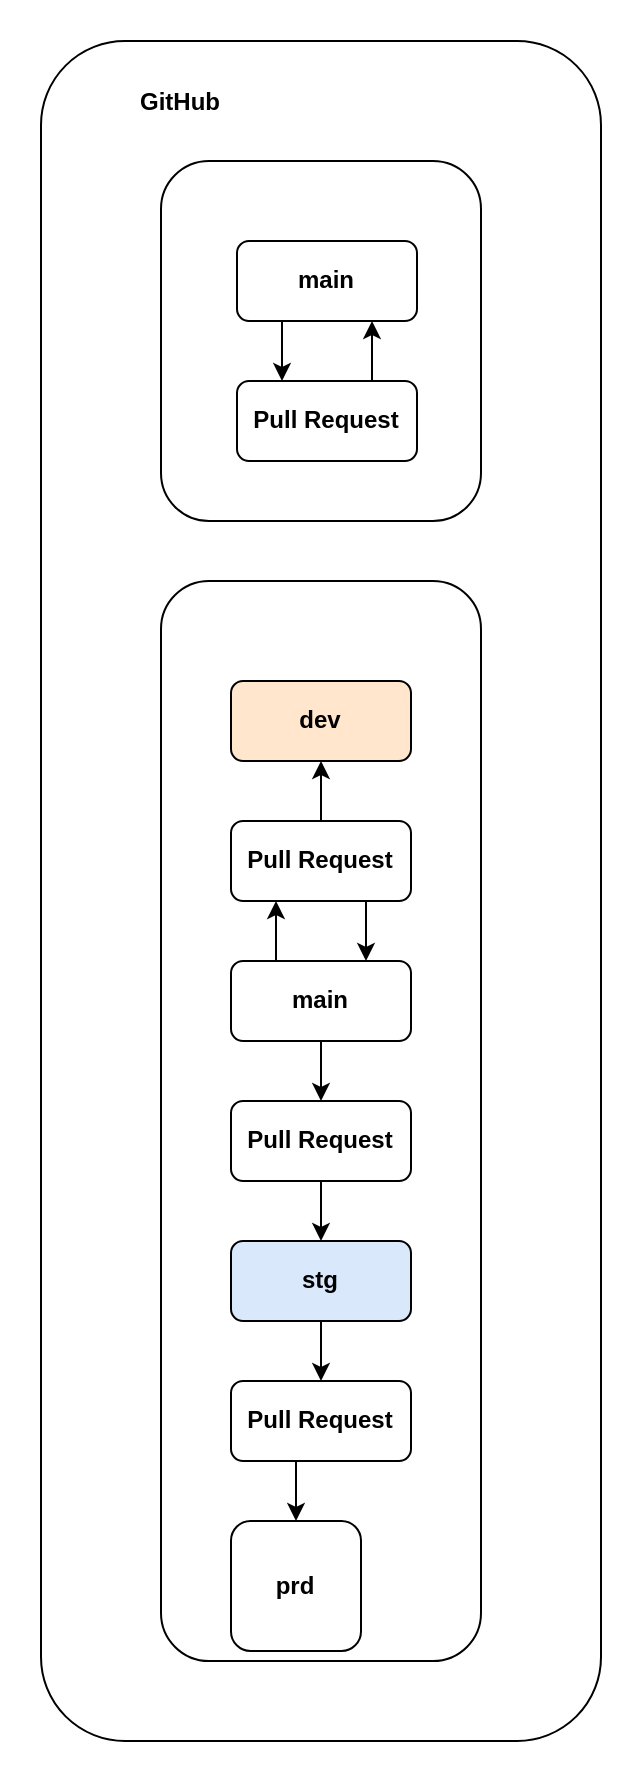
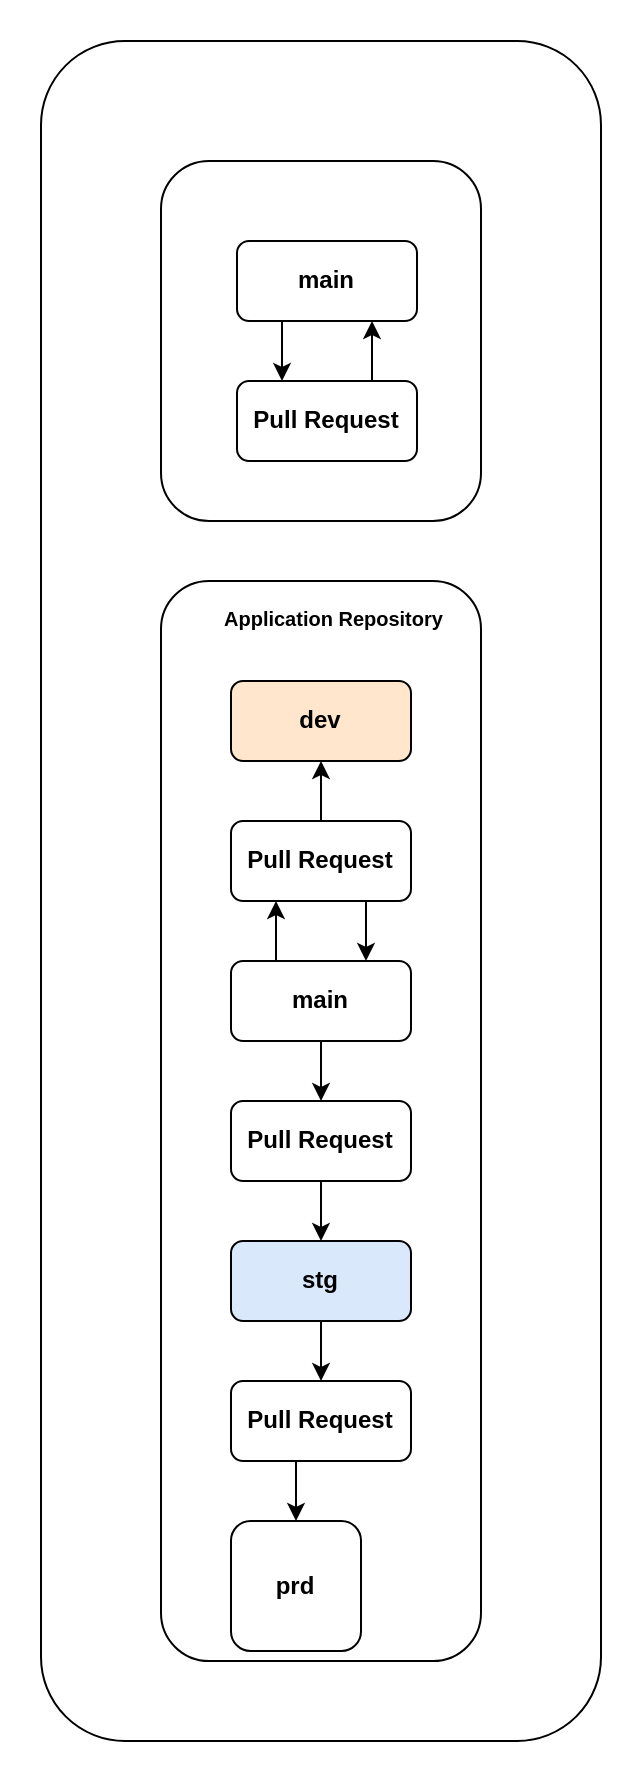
  <mxCell id="0" />
  <mxCell id="1" parent="0" />
  <mxCell id="2" value="" style="rounded=1;whiteSpace=wrap;html=1;" vertex="1" parent="1"><mxGeometry x="20" y="20" width="280" height="850" as="geometry" /></mxCell>
  <mxCell id="3" value="" style="shape=image;html=1;verticalAlign=top;verticalLabelPosition=bottom;labelBackgroundColor=#ffffff;imageAspect=0;aspect=fixed;image=https://cdn4.iconfinder.com/data/icons/ionicons/512/icon-social-github-128.png" vertex="1" parent="1"><mxGeometry x="38" y="36" width="30" height="30" as="geometry" /></mxCell>
- <mxCell id="4" value="&lt;font style=&quot;font-size: 12px;&quot;&gt;GitHub&lt;/font&gt;" style="text;html=1;align=left;verticalAlign=middle;resizable=0;points=[];autosize=1;strokeColor=none;fillColor=none;fontStyle=1;fontSize=10;rounded=0;shadow=0;" vertex="1" parent="1"><mxGeometry x="68" y="36" width="60" height="30" as="geometry" /></mxCell>
  <mxCell id="5" value="" style="group" vertex="1" connectable="0" parent="1"><mxGeometry x="80" y="80" width="160" height="180" as="geometry" /></mxCell>
  <mxCell id="6" value="" style="rounded=1;whiteSpace=wrap;html=1;" vertex="1" parent="5"><mxGeometry width="160" height="180" as="geometry" /></mxCell>
  <mxCell id="7" style="edgeStyle=orthogonalEdgeStyle;rounded=0;orthogonalLoop=1;jettySize=auto;html=1;exitX=0.25;exitY=1;exitDx=0;exitDy=0;entryX=0.25;entryY=0;entryDx=0;entryDy=0;endArrow=classic;endFill=1;" edge="1" parent="5" source="8" target="10"><mxGeometry relative="1" as="geometry" /></mxCell>
  <mxCell id="8" value="&lt;b&gt;main&lt;/b&gt;" style="rounded=1;whiteSpace=wrap;html=1;" vertex="1" parent="5"><mxGeometry x="38" y="40" width="90" height="40" as="geometry" /></mxCell>
  <mxCell id="9" style="edgeStyle=orthogonalEdgeStyle;rounded=0;orthogonalLoop=1;jettySize=auto;html=1;exitX=0.75;exitY=0;exitDx=0;exitDy=0;entryX=0.75;entryY=1;entryDx=0;entryDy=0;" edge="1" parent="5" source="10" target="8"><mxGeometry relative="1" as="geometry" /></mxCell>
  <mxCell id="10" value="&lt;b&gt;Pull Request&lt;/b&gt;" style="rounded=1;whiteSpace=wrap;html=1;" vertex="1" parent="5"><mxGeometry x="38" y="110" width="90" height="40" as="geometry" /></mxCell>
  <mxCell id="11" value="" style="shape=image;html=1;verticalAlign=top;verticalLabelPosition=bottom;labelBackgroundColor=#ffffff;imageAspect=0;aspect=fixed;image=https://cdn4.iconfinder.com/data/icons/ionicons/512/icon-social-github-128.png" vertex="1" parent="5"><mxGeometry x="10" y="10" width="20" height="20" as="geometry" /></mxCell>
  <mxCell id="12" value="" style="rounded=1;whiteSpace=wrap;html=1;" vertex="1" parent="1"><mxGeometry x="80" y="290" width="160" height="540" as="geometry" /></mxCell>
  <mxCell id="13" style="edgeStyle=orthogonalEdgeStyle;rounded=0;orthogonalLoop=1;jettySize=auto;html=1;exitX=0.25;exitY=0;exitDx=0;exitDy=0;entryX=0.25;entryY=1;entryDx=0;entryDy=0;" edge="1" parent="1" source="15" target="18"><mxGeometry relative="1" as="geometry" /></mxCell>
  <mxCell id="14" style="edgeStyle=orthogonalEdgeStyle;rounded=0;orthogonalLoop=1;jettySize=auto;html=1;exitX=0.5;exitY=1;exitDx=0;exitDy=0;" edge="1" parent="1" source="15" target="28"><mxGeometry relative="1" as="geometry" /></mxCell>
  <mxCell id="15" value="&lt;b&gt;main&lt;/b&gt;" style="rounded=1;whiteSpace=wrap;html=1;" vertex="1" parent="1"><mxGeometry x="115" y="480" width="90" height="40" as="geometry" /></mxCell>
  <mxCell id="16" style="edgeStyle=orthogonalEdgeStyle;rounded=0;orthogonalLoop=1;jettySize=auto;html=1;exitX=0.75;exitY=1;exitDx=0;exitDy=0;entryX=0.75;entryY=0;entryDx=0;entryDy=0;" edge="1" parent="1" source="18" target="15"><mxGeometry relative="1" as="geometry" /></mxCell>
  <mxCell id="17" style="edgeStyle=orthogonalEdgeStyle;rounded=0;orthogonalLoop=1;jettySize=auto;html=1;exitX=0.5;exitY=0;exitDx=0;exitDy=0;entryX=0.5;entryY=1;entryDx=0;entryDy=0;" edge="1" parent="1" source="18" target="21"><mxGeometry relative="1" as="geometry" /></mxCell>
  <mxCell id="18" value="&lt;b&gt;Pull Request&lt;/b&gt;" style="rounded=1;whiteSpace=wrap;html=1;" vertex="1" parent="1"><mxGeometry x="115" y="410" width="90" height="40" as="geometry" /></mxCell>
  <mxCell id="19" value="" style="shape=image;html=1;verticalAlign=top;verticalLabelPosition=bottom;labelBackgroundColor=#ffffff;imageAspect=0;aspect=fixed;image=https://cdn4.iconfinder.com/data/icons/ionicons/512/icon-social-github-128.png" vertex="1" parent="1"><mxGeometry x="90" y="300" width="20" height="20" as="geometry" /></mxCell>
+ <mxCell id="20" value="Application Repository" style="text;html=1;align=left;verticalAlign=middle;resizable=0;points=[];autosize=1;strokeColor=none;fillColor=none;fontStyle=1;fontSize=10;rounded=0;shadow=0;" vertex="1" parent="1"><mxGeometry x="110" y="294" width="120" height="30" as="geometry" /></mxCell>
  <mxCell id="21" value="&lt;b&gt;dev&lt;/b&gt;" style="rounded=1;whiteSpace=wrap;html=1;fillColor=#ffe6cc;" vertex="1" parent="1"><mxGeometry x="115" y="340" width="90" height="40" as="geometry" /></mxCell>
  <mxCell id="22" style="edgeStyle=orthogonalEdgeStyle;rounded=0;orthogonalLoop=1;jettySize=auto;html=1;exitX=0.5;exitY=1;exitDx=0;exitDy=0;" edge="1" parent="1" source="23" target="26"><mxGeometry relative="1" as="geometry" /></mxCell>
  <mxCell id="23" value="&lt;b&gt;stg&lt;/b&gt;" style="rounded=1;whiteSpace=wrap;html=1;fillColor=#dae8fc;" vertex="1" parent="1"><mxGeometry x="115" y="620" width="90" height="40" as="geometry" /></mxCell>
  <mxCell id="24" value="&lt;b&gt;prd&lt;/b&gt;" style="rounded=1;whiteSpace=wrap;html=1;" vertex="1" parent="1"><mxGeometry x="115" y="760" width="65" height="65" as="geometry" /></mxCell>
  <mxCell id="25" style="edgeStyle=orthogonalEdgeStyle;rounded=0;orthogonalLoop=1;jettySize=auto;html=1;exitX=0.5;exitY=1;exitDx=0;exitDy=0;entryX=0.5;entryY=0;entryDx=0;entryDy=0;" edge="1" parent="1" source="26" target="24"><mxGeometry relative="1" as="geometry" /></mxCell>
  <mxCell id="26" value="&lt;b&gt;Pull Request&lt;/b&gt;" style="rounded=1;whiteSpace=wrap;html=1;" vertex="1" parent="1"><mxGeometry x="115" y="690" width="90" height="40" as="geometry" /></mxCell>
  <mxCell id="27" style="edgeStyle=orthogonalEdgeStyle;rounded=0;orthogonalLoop=1;jettySize=auto;html=1;exitX=0.5;exitY=1;exitDx=0;exitDy=0;entryX=0.5;entryY=0;entryDx=0;entryDy=0;" edge="1" parent="1" source="28" target="23"><mxGeometry relative="1" as="geometry" /></mxCell>
  <mxCell id="28" value="&lt;b&gt;Pull Request&lt;/b&gt;" style="rounded=1;whiteSpace=wrap;html=1;" vertex="1" parent="1"><mxGeometry x="115" y="550" width="90" height="40" as="geometry" /></mxCell>
